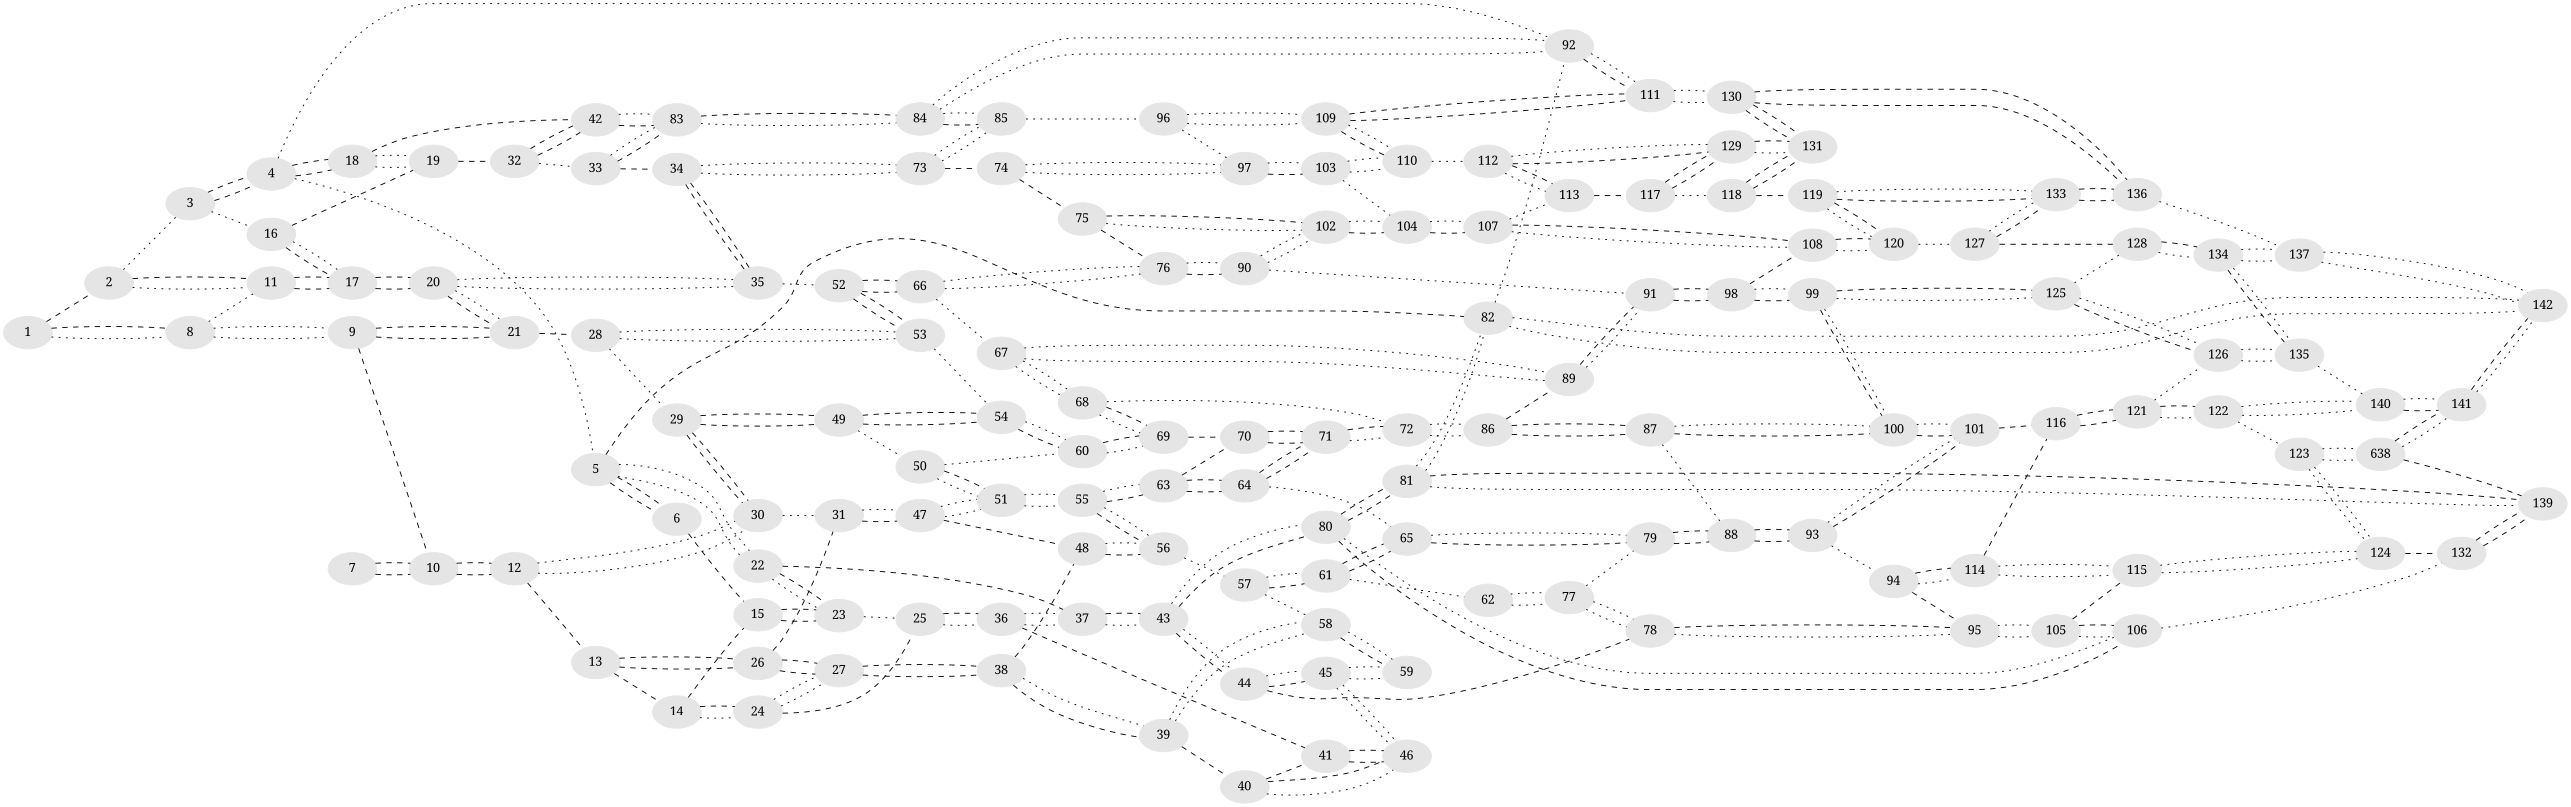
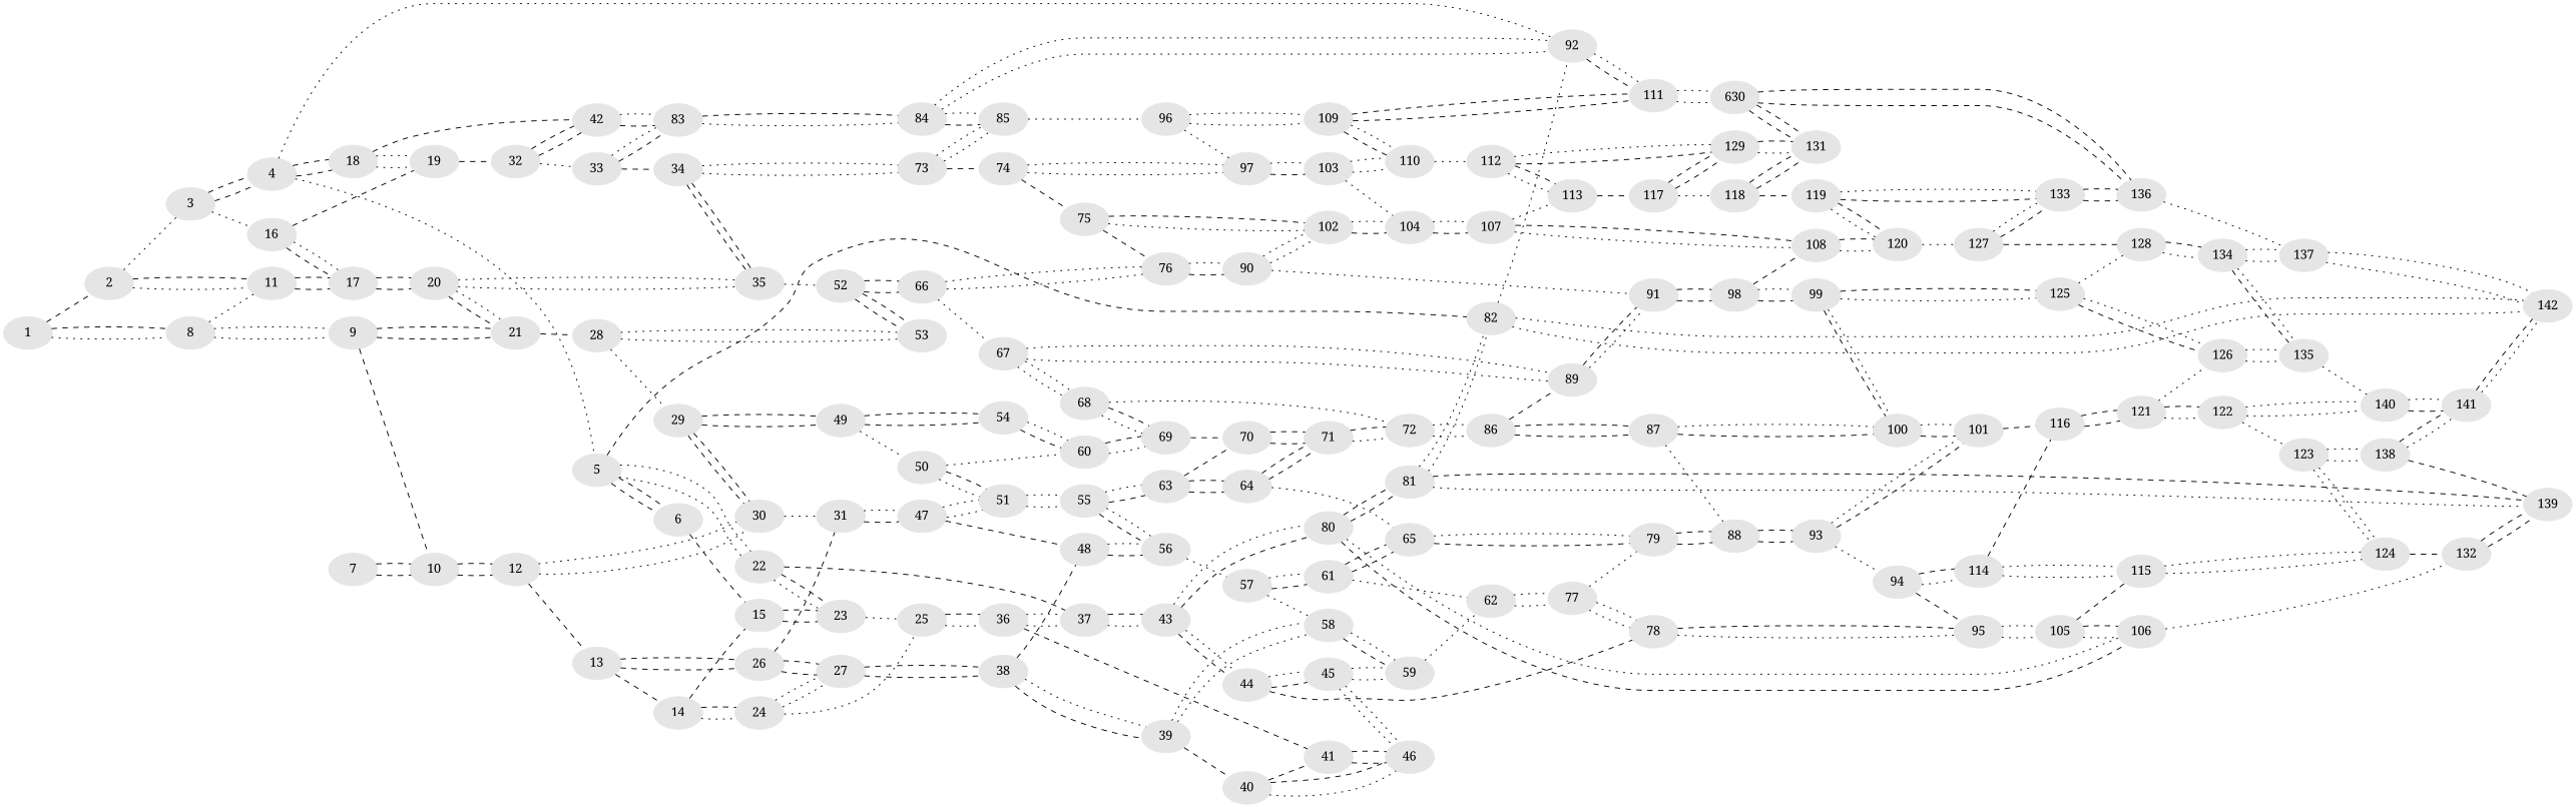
  graph {
    fontname="Noto Serif"
    rankdir=LR
    node [color=gray90 fontname="Noto Serif" style=filled]
    edge [fontname="Noto Serif" style=dotted]
    1
    2
    8
    3
    11
    9
    4
    16
    17
    5
    18
    92
    19
    6
    22
    82
    42
    111
    15
    23
    37
    142
    7
    10
    12
    21
    28
    13
    30
    20
    14
    26
    31
    24
    27
    25
    32
    35
    83
    33
    52
    29
    53
    43
    36
    38
    41
    47
    39
    48
    49
    54
    50
    51
    34
    73
    84
    74
    85
    66
    46
    44
    80
    40
    58
    56
    59
    45
    78
    81
    106
    95
    62
    55
    57
    60
    69
    63
    67
    76
    64
    70
    61
    65
    77
    79
    71
    72
    88
    68
    89
    90
    91
    86
    87
    75
    97
    96
    102
    103
    104
    105
    93
    139
    132
    109
    100
    101
    94
    98
    99
    108
-   130
+   130 [label=630]
    114
    116
    115
    110
    125
    120
    126
    128
    121
    107
    112
    113
    124
    117
    127
    129
    131
    136
    118
    122
    119
    133
    123
    140
    135
-   138 [label=638]
+   138
    141
    134
    137
    1 -- 2 [style=dashed]
    1 -- 8
    1 -- 8 [style=dashed]
    2 -- 3
    2 -- 11
    2 -- 11 [style=dashed]
    8 -- 11
    8 -- 9
    8 -- 9
    3 -- 4 [style=dashed]
    3 -- 4 [style=dashed]
    3 -- 16
    11 -- 17 [style=dashed]
    11 -- 17 [style=dashed]
    9 -- 10 [style=dashed]
    9 -- 21 [style=dashed]
    9 -- 21 [style=dashed]
    4 -- 5
    4 -- 18 [style=dashed]
    4 -- 18 [style=dashed]
    4 -- 92
    16 -- 17 [style=dashed]
    16 -- 17
    16 -- 19 [style=dashed]
    17 -- 20 [style=dashed]
    17 -- 20 [style=dashed]
    5 -- 6 [style=dashed]
    5 -- 6 [style=dashed]
    5 -- 22
    5 -- 22
    5 -- 82 [style=dashed]
    18 -- 19
    18 -- 19
    18 -- 42 [style=dashed]
    92 -- 111 [style=dashed]
    92 -- 111
    19 -- 32 [style=dashed]
    6 -- 15 [style=dashed]
    22 -- 23
    22 -- 23 [style=dashed]
    22 -- 37 [style=dashed]
    82 -- 92
    82 -- 142
    82 -- 142
    42 -- 83 [style=dashed]
    42 -- 83
    111 -- 130
    111 -- 130
    15 -- 23 [style=dashed]
    15 -- 23 [style=dashed]
    23 -- 25
    37 -- 43
    37 -- 43 [style=dashed]
    7 -- 10 [style=dashed]
    7 -- 10 [style=dashed]
    10 -- 12 [style=dashed]
    10 -- 12 [style=dashed]
    12 -- 13 [style=dashed]
    12 -- 30
    12 -- 30
    21 -- 28 [style=dashed]
    28 -- 29
    28 -- 53
    28 -- 53
    13 -- 14 [style=dashed]
    13 -- 26 [style=dashed]
    13 -- 26 [style=dashed]
    30 -- 31
    20 -- 21 [style=dashed]
    20 -- 21
    20 -- 35
    20 -- 35
    14 -- 15 [style=dashed]
    14 -- 24
    14 -- 24 [style=dashed]
    26 -- 31 [style=dashed]
    26 -- 27 [style=dashed]
    26 -- 27 [style=dashed]
    31 -- 47 [style=dashed]
    31 -- 47
    24 -- 27
    24 -- 27
-   24 -- 25 [style=dashed]
+   24 -- 25
    27 -- 38 [style=dashed]
    27 -- 38 [style=dashed]
    25 -- 36
    25 -- 36 [style=dashed]
    32 -- 42 [style=dashed]
    32 -- 42 [style=dashed]
    32 -- 33
    35 -- 52
    83 -- 84
    83 -- 84 [style=dashed]
    33 -- 83 [style=dashed]
    33 -- 83
    33 -- 34 [style=dashed]
    52 -- 53 [style=dashed]
    52 -- 53 [style=dashed]
    52 -- 66 [style=dashed]
    52 -- 66 [style=dashed]
    29 -- 30 [style=dashed]
    29 -- 30 [style=dashed]
    29 -- 49 [style=dashed]
    29 -- 49 [style=dashed]
-   53 -- 54
    43 -- 44 [style=dashed]
    43 -- 44
    43 -- 80 [style=dashed]
    43 -- 80
    36 -- 37
    36 -- 37
    36 -- 41 [style=dashed]
    38 -- 39 [style=dashed]
    38 -- 39
    38 -- 48 [style=dashed]
    41 -- 46 [style=dashed]
    41 -- 46 [style=dashed]
    47 -- 48 [style=dashed]
    47 -- 51
    47 -- 51
    39 -- 40 [style=dashed]
    39 -- 58
    39 -- 58
    48 -- 56 [style=dashed]
    48 -- 56
    49 -- 54 [style=dashed]
    49 -- 54 [style=dashed]
    49 -- 50
    54 -- 60 [style=dashed]
    54 -- 60
    50 -- 51
    50 -- 51 [style=dashed]
    50 -- 60
    51 -- 55
    51 -- 55
    34 -- 35 [style=dashed]
    34 -- 35 [style=dashed]
    34 -- 73
    34 -- 73
    73 -- 74 [style=dashed]
    73 -- 85
    73 -- 85
    84 -- 92
    84 -- 92
    84 -- 85 [style=dashed]
    84 -- 85
    74 -- 75 [style=dashed]
    74 -- 97
    74 -- 97
    85 -- 96
    66 -- 67
    66 -- 76
    66 -- 76
    44 -- 45 [style=dashed]
    44 -- 45
    44 -- 78 [style=dashed]
    80 -- 81 [style=dashed]
    80 -- 81 [style=dashed]
    80 -- 106 [style=dashed]
    80 -- 106
    40 -- 41 [style=dashed]
    40 -- 46
    40 -- 46 [style=dashed]
    58 -- 59 [style=dashed]
    58 -- 59
    56 -- 57
+   59 -- 62
    45 -- 46
    45 -- 46
    45 -- 59
    45 -- 59
    78 -- 95
    78 -- 95 [style=dashed]
    81 -- 82
    81 -- 82
    81 -- 139
    81 -- 139 [style=dashed]
    106 -- 132
    95 -- 105
    95 -- 105
    62 -- 77
    62 -- 77
    55 -- 56 [style=dashed]
    55 -- 56
    55 -- 63 [style=dashed]
    55 -- 63
    57 -- 58
    57 -- 61 [style=dashed]
    57 -- 61
    60 -- 69
    60 -- 69 [style=dashed]
    69 -- 70 [style=dashed]
    63 -- 64 [style=dashed]
    63 -- 64 [style=dashed]
    63 -- 70 [style=dashed]
    67 -- 68
    67 -- 68
    67 -- 89
    67 -- 89
    76 -- 90 [style=dashed]
    76 -- 90
    64 -- 65
    64 -- 71 [style=dashed]
    64 -- 71 [style=dashed]
    70 -- 71 [style=dashed]
    70 -- 71 [style=dashed]
    61 -- 62
    61 -- 65 [style=dashed]
    61 -- 65 [style=dashed]
    65 -- 79 [style=dashed]
    65 -- 79
    77 -- 78
    77 -- 78
    77 -- 79
    79 -- 88 [style=dashed]
    79 -- 88 [style=dashed]
    71 -- 72
    71 -- 72 [style=dashed]
    72 -- 86
    72 -- 86
    88 -- 93 [style=dashed]
    88 -- 93 [style=dashed]
    68 -- 69
    68 -- 69 [style=dashed]
    68 -- 72
    89 -- 91
    89 -- 91 [style=dashed]
    90 -- 91
    90 -- 102
    90 -- 102
    91 -- 98 [style=dashed]
    91 -- 98 [style=dashed]
    86 -- 89 [style=dashed]
    86 -- 87 [style=dashed]
    86 -- 87 [style=dashed]
    87 -- 88
    87 -- 100 [style=dashed]
    87 -- 100
    75 -- 76 [style=dashed]
    75 -- 102
    75 -- 102 [style=dashed]
    97 -- 103 [style=dashed]
    97 -- 103
    96 -- 97
    96 -- 109
    96 -- 109
    102 -- 104 [style=dashed]
    102 -- 104
    103 -- 104
    103 -- 110
    103 -- 110
    104 -- 107 [style=dashed]
    104 -- 107
    105 -- 106
    105 -- 106 [style=dashed]
    105 -- 115 [style=dashed]
    93 -- 101 [style=dashed]
    93 -- 101
    93 -- 94
    132 -- 139 [style=dashed]
    132 -- 139 [style=dashed]
    109 -- 111 [style=dashed]
    109 -- 111 [style=dashed]
    109 -- 110 [style=dashed]
    109 -- 110
    100 -- 101 [style=dashed]
    100 -- 101
    101 -- 116 [style=dashed]
    94 -- 95 [style=dashed]
    94 -- 114
    94 -- 114 [style=dashed]
    98 -- 99 [style=dashed]
    98 -- 99
    98 -- 108 [style=dashed]
    99 -- 100 [style=dashed]
    99 -- 100
    99 -- 125
    99 -- 125 [style=dashed]
    108 -- 120
    108 -- 120 [style=dashed]
    130 -- 131 [style=dashed]
    130 -- 131 [style=dashed]
    130 -- 136 [style=dashed]
    130 -- 136 [style=dashed]
    114 -- 116 [style=dashed]
    114 -- 115
    114 -- 115
    116 -- 121 [style=dashed]
    116 -- 121 [style=dashed]
    115 -- 124
    115 -- 124
    110 -- 112
    125 -- 126 [style=dashed]
    125 -- 126
    125 -- 128
    120 -- 127
    126 -- 135
    126 -- 135
    128 -- 134
    128 -- 134 [style=dashed]
    121 -- 126
    121 -- 122
    121 -- 122 [style=dashed]
    107 -- 108
    107 -- 108 [style=dashed]
    107 -- 113
    112 -- 113
    112 -- 113 [style=dashed]
    112 -- 129 [style=dashed]
    112 -- 129
    113 -- 117 [style=dashed]
    124 -- 132 [style=dashed]
    117 -- 129 [style=dashed]
    117 -- 129 [style=dashed]
    117 -- 118
    127 -- 128 [style=dashed]
    127 -- 133 [style=dashed]
    127 -- 133
    129 -- 131
    129 -- 131 [style=dashed]
    136 -- 137
    118 -- 131 [style=dashed]
    118 -- 131 [style=dashed]
    118 -- 119 [style=dashed]
    122 -- 123
    122 -- 140
    122 -- 140
    119 -- 120
    119 -- 120 [style=dashed]
    119 -- 133 [style=dashed]
    119 -- 133
    133 -- 136 [style=dashed]
    133 -- 136 [style=dashed]
    123 -- 124
    123 -- 124
    123 -- 138
    123 -- 138
    140 -- 141 [style=dashed]
    140 -- 141
    135 -- 140
    138 -- 139 [style=dashed]
    138 -- 141
    138 -- 141 [style=dashed]
    141 -- 142
    141 -- 142 [style=dashed]
    134 -- 135 [style=dashed]
    134 -- 135
    134 -- 137
    134 -- 137
    137 -- 142
    137 -- 142
  }
